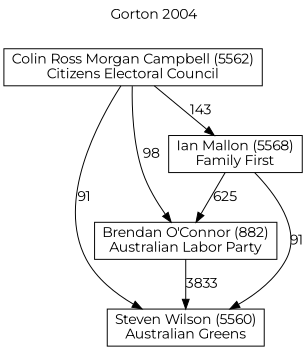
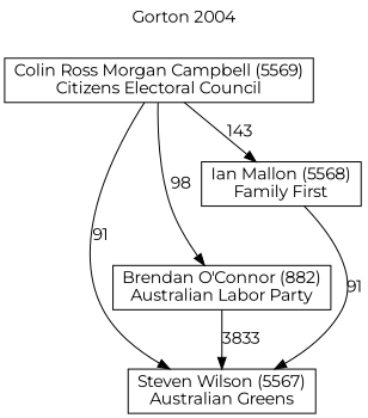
  digraph {
    fontname=Montserrat
    label="Gorton 2004"
    labelloc=t
    mclimit=10
    node [fontname=Montserrat shape=box]
    edge [fontname=Montserrat]
    n1 [label="Brendan O'Connor (882)\nAustralian Labor Party"]
-   n2 [label="Steven Wilson (5560)\nAustralian Greens"]
+   n2 [label="Steven Wilson (5567)\nAustralian Greens"]
    n3 [label="Ian Mallon (5568)\nFamily First"]
-   n4 [label="Colin Ross Morgan Campbell (5562)\nCitizens Electoral Council"]
+   n4 [label="Colin Ross Morgan Campbell (5569)\nCitizens Electoral Council"]
    n1 -> n2 [label=3833]
-   n3 -> n1 [label=625]
    n3 -> n2 [label=91]
    n4 -> n1 [label=98]
    n4 -> n2 [label=91]
    n4 -> n3 [label=143]
  }
